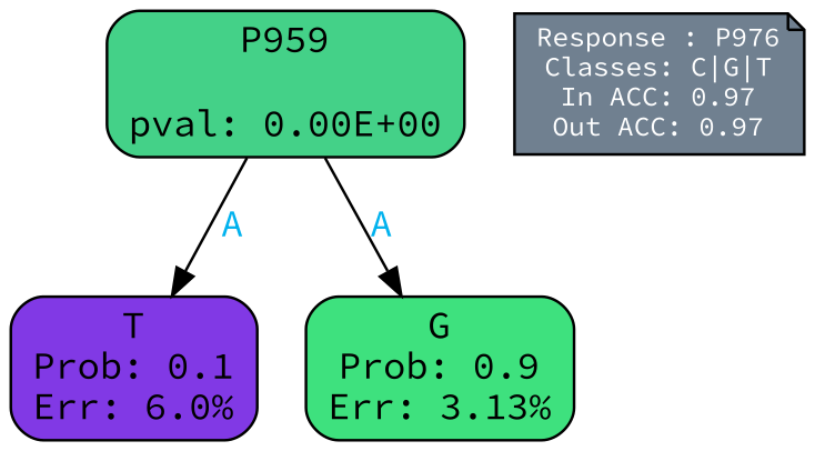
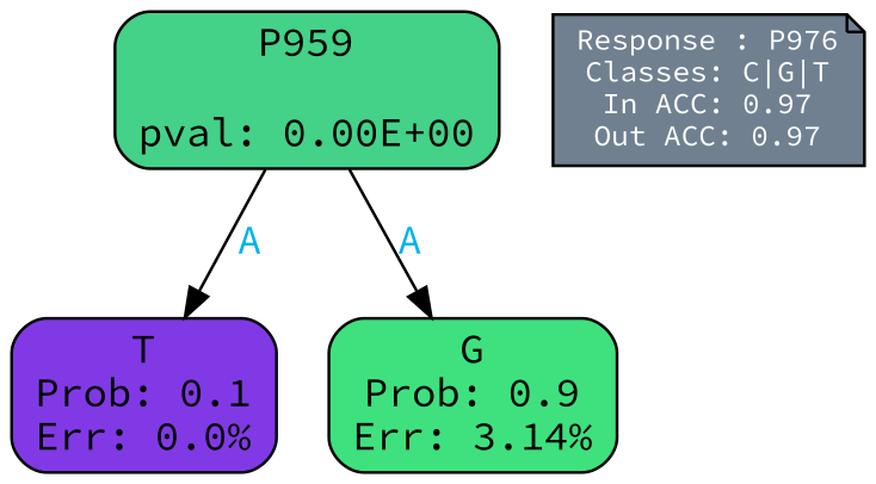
  digraph {
    fontname="Source Code Pro"
    ranksep=equally
    splines=polylines
    node [color=black fontname="Source Code Pro" shape=box style="filled, rounded"]
    edge [fontcolor=deepskyblue2 fontname="Source Code Pro"]
-   n1 [fillcolor="#8139e5" label="T\nProb: 0.1\nErr: 6.0%"]
-   n2 [fillcolor="#3ee17e" label="G\nProb: 0.9\nErr: 3.13%"]
+   n1 [fillcolor="#8139e5" label="T\nProb: 0.1\nErr: 0.0%"]
+   n2 [fillcolor="#3ee17e" label="G\nProb: 0.9\nErr: 3.14%"]
    n3 [align=left fillcolor=slategray fontcolor=white fontsize=10 label="Response : P976\nClasses: C|G|T\nIn ACC: 0.97\nOut ACC: 0.97\n" shape=note style=filled]
    n4 [fillcolor="#44d188" label="P959\n\npval: 0.00E+00"]
    subgraph sub_1 {
      rank=same
      n1
      n2
    }
    subgraph sub_2 {
      rank=same
      n3
      n4
    }
    n4 -> n1 [label=A]
    n4 -> n2 [label=A]
  }
